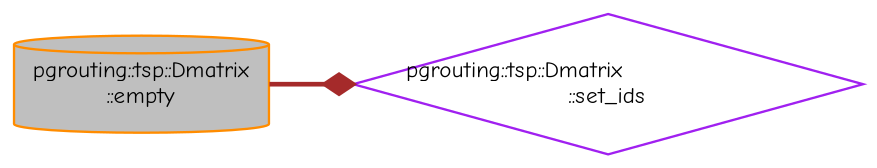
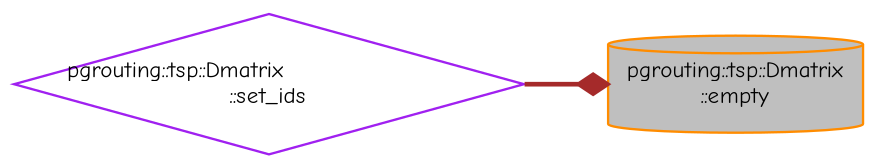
  digraph {
    rankdir=LR
    fontname="Comic Neue"
    node [fontname="Comic Neue" fontsize=10 style=filled]
    n1 [color=darkorange fillcolor=grey75 fontcolor=black height=0.2 label="pgrouting::tsp::Dmatrix\l::empty" shape=cylinder width=0.4]
    n2 [color=purple fillcolor=white height=0.2 label="pgrouting::tsp::Dmatrix\l::set_ids" shape=diamond width=0.4]
-   n1 -> n2 [color=brown fontname="Comic Neue" fontsize=10 labelfontname=Helvetica labelfontsize=10 style=bold arrowhead=diamond]
+   n2 -> n1 [color=brown fontname="Comic Neue" fontsize=10 labelfontname=Helvetica labelfontsize=10 style=bold arrowhead=diamond]
  }
